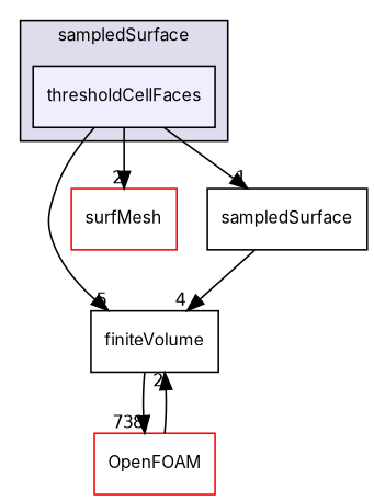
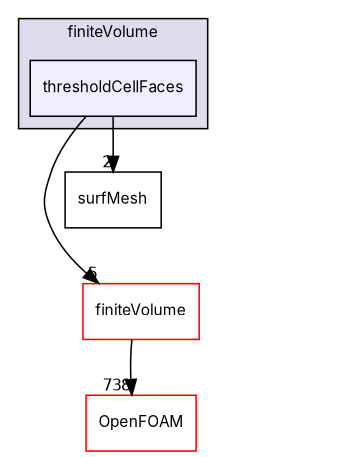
  digraph {
    compound=true
    fontname=Inter
    node [fontname=Inter fontsize=10 shape=box color=red]
    edge [fontname=Inter headlabel=2 labeldistance=1.5 labelfontname=Helvetica labelfontsize=10]
    n1 [fillcolor="#eeeeff" label=thresholdCellFaces pencolor=black style=filled color=""]
-   n2 [color=black label=finiteVolume]
-   n3 [label=surfMesh]
-   n4 [label=sampledSurface color=""]
+   n2 [label=finiteVolume]
+   n3 [color=black label=surfMesh]
    n5 [label=OpenFOAM]
    subgraph cluster_1 {
      bgcolor="#ddddee"
      fontsize=10
-     label=sampledSurface
+     label=finiteVolume
      pencolor=black
      n1
    }
    n1 -> n2 [headlabel=5]
    n1 -> n3
-   n1 -> n4 [headlabel=1]
    n2 -> n5 [headlabel=738]
-   n4 -> n2 [headlabel=4]
-   n5 -> n2
  }
